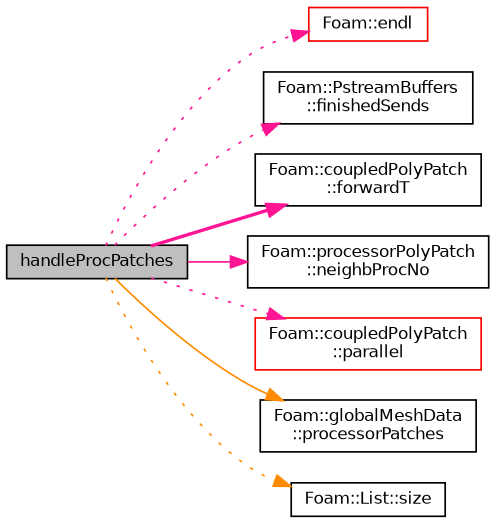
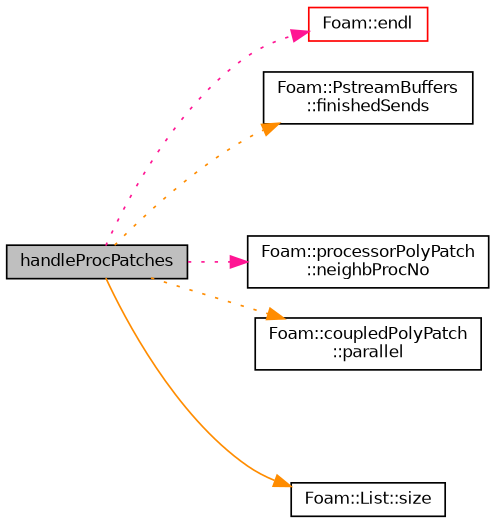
  digraph {
    rankdir=LR
    node [color=black fontname=Helvetica fontsize=10 shape=record]
    edge [color=deeppink fontname=Helvetica fontsize=10 labelfontname=Helvetica labelfontsize=10 style=dotted]
    n1 [fillcolor=grey75 fontcolor=black height=0.2 label=handleProcPatches style=filled width=0.4]
    n2 [color=red height=0.2 label="Foam::endl" width=0.4]
    n3 [height=0.2 label="Foam::PstreamBuffers\l::finishedSends" width=0.4]
-   n4 [height=0.2 label="Foam::coupledPolyPatch\l::forwardT" width=0.4]
    n5 [height=0.2 label="Foam::processorPolyPatch\l::neighbProcNo" width=0.4]
-   n6 [color=red height=0.2 label="Foam::coupledPolyPatch\l::parallel" width=0.4]
-   n7 [height=0.2 label="Foam::globalMeshData\l::processorPatches" width=0.4]
+   n6 [height=0.2 label="Foam::coupledPolyPatch\l::parallel" width=0.4]
    n8 [height=0.2 label="Foam::List::size" width=0.4]
    n1 -> n2
-   n1 -> n3
-   n1 -> n4 [style=bold]
-   n1 -> n5 [style=solid]
-   n1 -> n6
-   n1 -> n7 [color=darkorange style=solid]
-   n1 -> n8 [color=darkorange]
+   n1 -> n3 [color=darkorange]
+   n1 -> n5
+   n1 -> n6 [color=darkorange]
+   n1 -> n8 [color=darkorange style=solid]
  }
